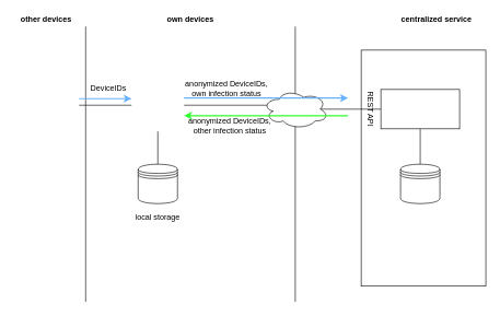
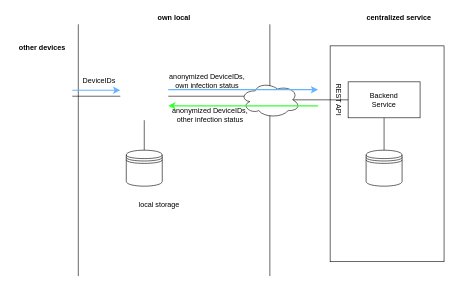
  <mxCell id="0" />
  <mxCell id="1" parent="0" />
  <mxCell id="2" value="" style="html=1;endArrow=none;endFill=0;strokeWidth=1;fontColor=#E6E6E6;endSize=1;startSize=1;" edge="1" parent="1"><mxGeometry width="50" height="50" relative="1" as="geometry"><mxPoint x="449.5" y="460" as="sourcePoint" /><mxPoint x="449.5" y="40" as="targetPoint" /></mxGeometry></mxCell>
  <mxCell id="3" value="" style="rounded=0;whiteSpace=wrap;html=1;fontColor=#E6E6E6;" vertex="1" parent="1"><mxGeometry x="550" y="76" width="190" height="360" as="geometry" /></mxCell>
  <mxCell id="4" value="" style="html=1;endArrow=none;endFill=0;strokeWidth=1;fontColor=#E6E6E6;endSize=1;startSize=1;" edge="1" parent="1"><mxGeometry width="50" height="50" relative="1" as="geometry"><mxPoint x="130" y="460" as="sourcePoint" /><mxPoint x="130" y="40" as="targetPoint" /></mxGeometry></mxCell>
  <mxCell id="5" style="edgeStyle=none;rounded=0;orthogonalLoop=1;jettySize=auto;html=1;exitX=1;exitY=0.5;exitDx=0;exitDy=0;entryX=0;entryY=0.5;entryDx=0;entryDy=0;startSize=1;endArrow=none;endFill=0;endSize=1;strokeWidth=1;fontColor=#E6E6E6;" edge="1" parent="1" source="6" target="9"><mxGeometry relative="1" as="geometry" /></mxCell>
  <mxCell id="6" value="" style="shape=image;html=1;verticalAlign=top;verticalLabelPosition=bottom;labelBackgroundColor=#ffffff;imageAspect=0;aspect=fixed;image=https://cdn1.iconfinder.com/data/icons/communication-icons-10/750/Untitled-1-07-128.png;fontColor=#E6E6E6;" vertex="1" parent="1"><mxGeometry x="40" y="120" width="80" height="80" as="geometry" /></mxCell>
  <mxCell id="7" style="edgeStyle=none;rounded=0;orthogonalLoop=1;jettySize=auto;html=1;exitX=0.5;exitY=1;exitDx=0;exitDy=0;entryX=0.5;entryY=0;entryDx=0;entryDy=0;startSize=1;endArrow=none;endFill=0;endSize=1;strokeWidth=1;fontColor=#E6E6E6;" edge="1" parent="1" source="9" target="11"><mxGeometry relative="1" as="geometry" /></mxCell>
  <mxCell id="8" style="edgeStyle=none;rounded=0;orthogonalLoop=1;jettySize=auto;html=1;exitX=1;exitY=0.5;exitDx=0;exitDy=0;entryX=0.07;entryY=0.4;entryDx=0;entryDy=0;entryPerimeter=0;startSize=1;endArrow=none;endFill=0;endSize=1;strokeWidth=1;fontColor=#E6E6E6;" edge="1" parent="1" source="9" target="23"><mxGeometry relative="1" as="geometry" /></mxCell>
  <mxCell id="9" value="" style="shape=image;html=1;verticalAlign=top;verticalLabelPosition=bottom;labelBackgroundColor=#ffffff;imageAspect=0;aspect=fixed;image=https://cdn1.iconfinder.com/data/icons/communication-icons-10/750/Untitled-1-07-128.png;fontColor=#E6E6E6;" vertex="1" parent="1"><mxGeometry x="200" y="120" width="80" height="80" as="geometry" /></mxCell>
  <mxCell id="10" value="" style="shape=image;html=1;verticalAlign=top;verticalLabelPosition=bottom;labelBackgroundColor=#ffffff;imageAspect=0;aspect=fixed;image=https://cdn4.iconfinder.com/data/icons/vector-brand-logos/40/Docker-128.png;fontColor=#E6E6E6;" vertex="1" parent="1"><mxGeometry x="520" y="40" width="70" height="70" as="geometry" /></mxCell>
  <mxCell id="11" value="" style="shape=datastore;whiteSpace=wrap;html=1;fontColor=#E6E6E6;" vertex="1" parent="1"><mxGeometry x="210" y="250" width="60" height="60" as="geometry" /></mxCell>
  <mxCell id="12" style="edgeStyle=none;rounded=0;orthogonalLoop=1;jettySize=auto;html=1;exitX=0.875;exitY=0.5;exitDx=0;exitDy=0;exitPerimeter=0;startSize=1;endArrow=none;endFill=0;endSize=1;strokeWidth=1;fontColor=#E6E6E6;" edge="1" parent="1" source="23" target="14"><mxGeometry relative="1" as="geometry" /></mxCell>
  <mxCell id="13" style="edgeStyle=none;rounded=0;orthogonalLoop=1;jettySize=auto;html=1;exitX=0.5;exitY=1;exitDx=0;exitDy=0;entryX=0.5;entryY=0;entryDx=0;entryDy=0;startSize=1;endArrow=none;endFill=0;endSize=1;strokeWidth=1;fontColor=#E6E6E6;" edge="1" parent="1" source="14" target="17"><mxGeometry relative="1" as="geometry" /></mxCell>
  <mxCell id="14" value="" style="rounded=0;whiteSpace=wrap;html=1;fontColor=#E6E6E6;" vertex="1" parent="1"><mxGeometry x="580" y="136" width="120" height="60" as="geometry" /></mxCell>
+ <mxCell id="15" value="Backend Service" style="text;html=1;strokeColor=none;fillColor=none;align=center;verticalAlign=middle;whiteSpace=wrap;rounded=0;fontColor=#000000;" vertex="1" parent="1"><mxGeometry x="620" y="149" width="40" height="34" as="geometry" /></mxCell>
  <mxCell id="16" value="REST API" style="text;html=1;strokeColor=none;fillColor=none;align=center;verticalAlign=middle;whiteSpace=wrap;rounded=0;fontColor=#000000;rotation=90;" vertex="1" parent="1"><mxGeometry x="530" y="156" width="70" height="20" as="geometry" /></mxCell>
  <mxCell id="17" value="" style="shape=datastore;whiteSpace=wrap;html=1;fontColor=#E6E6E6;" vertex="1" parent="1"><mxGeometry x="610" y="250" width="60" height="60" as="geometry" /></mxCell>
- <mxCell id="18" value="local storage" style="text;html=1;strokeColor=none;fillColor=none;align=center;verticalAlign=middle;whiteSpace=wrap;rounded=0;fontColor=#000000;" vertex="1" parent="1"><mxGeometry x="200" y="322" width="80" height="20" as="geometry" /></mxCell>
+ <mxCell id="18" value="local storage" style="text;html=1;strokeColor=none;fillColor=none;align=center;verticalAlign=middle;whiteSpace=wrap;rounded=0;fontColor=#000000;" vertex="1" parent="1"><mxGeometry x="225" y="332" width="80" height="20" as="geometry" /></mxCell>
  <mxCell id="19" value="anonymized DeviceIDs, own infection status" style="text;html=1;strokeColor=none;fillColor=none;align=center;verticalAlign=middle;whiteSpace=wrap;rounded=0;fontColor=#000000;strokeWidth=2;" vertex="1" parent="1"><mxGeometry x="270" y="119" width="150" height="30" as="geometry" /></mxCell>
  <mxCell id="20" value="anonymized DeviceIDs, other infection status" style="text;html=1;strokeColor=none;fillColor=none;align=center;verticalAlign=middle;whiteSpace=wrap;rounded=0;fontColor=#000000;" vertex="1" parent="1"><mxGeometry x="280" y="176" width="140" height="30" as="geometry" /></mxCell>
  <mxCell id="21" value="DeviceIDs" style="text;html=1;strokeColor=none;fillColor=none;align=center;verticalAlign=middle;whiteSpace=wrap;rounded=0;fontColor=#000000;strokeWidth=2;" vertex="1" parent="1"><mxGeometry x="90" y="120" width="150" height="30" as="geometry" /></mxCell>
  <mxCell id="22" value="" style="endArrow=classic;html=1;strokeWidth=2;fontColor=#E6E6E6;strokeColor=#66B2FF;" edge="1" parent="1"><mxGeometry width="50" height="50" relative="1" as="geometry"><mxPoint x="120" y="150" as="sourcePoint" /><mxPoint x="200" y="150" as="targetPoint" /></mxGeometry></mxCell>
  <mxCell id="23" value="" style="ellipse;shape=cloud;whiteSpace=wrap;html=1;align=center;fontColor=#E6E6E6;" vertex="1" parent="1"><mxGeometry x="400" y="136" width="100" height="60" as="geometry" /></mxCell>
  <mxCell id="24" value="" style="endArrow=classic;html=1;strokeWidth=2;fontColor=#E6E6E6;strokeColor=#66B2FF;" edge="1" parent="1"><mxGeometry width="50" height="50" relative="1" as="geometry"><mxPoint x="280" y="149" as="sourcePoint" /><mxPoint x="530" y="149" as="targetPoint" /></mxGeometry></mxCell>
  <mxCell id="25" value="" style="endArrow=classic;html=1;strokeWidth=2;fontColor=#E6E6E6;entryX=0;entryY=0;entryDx=0;entryDy=0;strokeColor=#33FF33;" edge="1" parent="1" target="20"><mxGeometry width="50" height="50" relative="1" as="geometry"><mxPoint x="530" y="176" as="sourcePoint" /><mxPoint x="330" y="156" as="targetPoint" /></mxGeometry></mxCell>
- <mxCell id="26" value="other devices" style="text;html=1;strokeColor=none;fillColor=none;align=center;verticalAlign=middle;whiteSpace=wrap;rounded=0;fontColor=#000000;fontStyle=1" vertex="1" parent="1"><mxGeometry x="30" y="20" width="80" height="20" as="geometry" /></mxCell>
- <mxCell id="27" value="own devices" style="text;html=1;strokeColor=none;fillColor=none;align=center;verticalAlign=middle;whiteSpace=wrap;rounded=0;fontColor=#000000;fontStyle=1" vertex="1" parent="1"><mxGeometry x="250" y="20" width="80" height="20" as="geometry" /></mxCell>
+ <mxCell id="26" value="other devices" style="text;html=1;strokeColor=none;fillColor=none;align=center;verticalAlign=middle;whiteSpace=wrap;rounded=0;fontColor=#000000;fontStyle=1" vertex="1" parent="1"><mxGeometry x="30" y="70" width="80" height="20" as="geometry" /></mxCell>
+ <mxCell id="27" value="own local" style="text;html=1;strokeColor=none;fillColor=none;align=center;verticalAlign=middle;whiteSpace=wrap;rounded=0;fontColor=#000000;fontStyle=1" vertex="1" parent="1"><mxGeometry x="250" y="20" width="80" height="20" as="geometry" /></mxCell>
  <mxCell id="28" value="centralized service" style="text;html=1;strokeColor=none;fillColor=none;align=center;verticalAlign=middle;whiteSpace=wrap;rounded=0;fontColor=#000000;fontStyle=1" vertex="1" parent="1"><mxGeometry x="600" y="20" width="130" height="20" as="geometry" /></mxCell>
  <mxCell id="29" value="" style="shape=image;html=1;verticalAlign=top;verticalLabelPosition=bottom;labelBackgroundColor=#ffffff;imageAspect=0;aspect=fixed;image=https://cdn2.iconfinder.com/data/icons/kitchen-appliances-computers-and-electronics/32/Appliances-06-128.png;strokeWidth=2;fontColor=#000000;" vertex="1" parent="1"><mxGeometry x="56" y="196" width="64" height="64" as="geometry" /></mxCell>
  <mxCell id="30" value="" style="shape=image;html=1;verticalAlign=top;verticalLabelPosition=bottom;labelBackgroundColor=#ffffff;imageAspect=0;aspect=fixed;image=https://cdn1.iconfinder.com/data/icons/communication-icons-10/750/Untitled-1-06-128.png;strokeWidth=2;fontColor=#000000;" vertex="1" parent="1"><mxGeometry x="20" y="183" width="50" height="50" as="geometry" /></mxCell>
